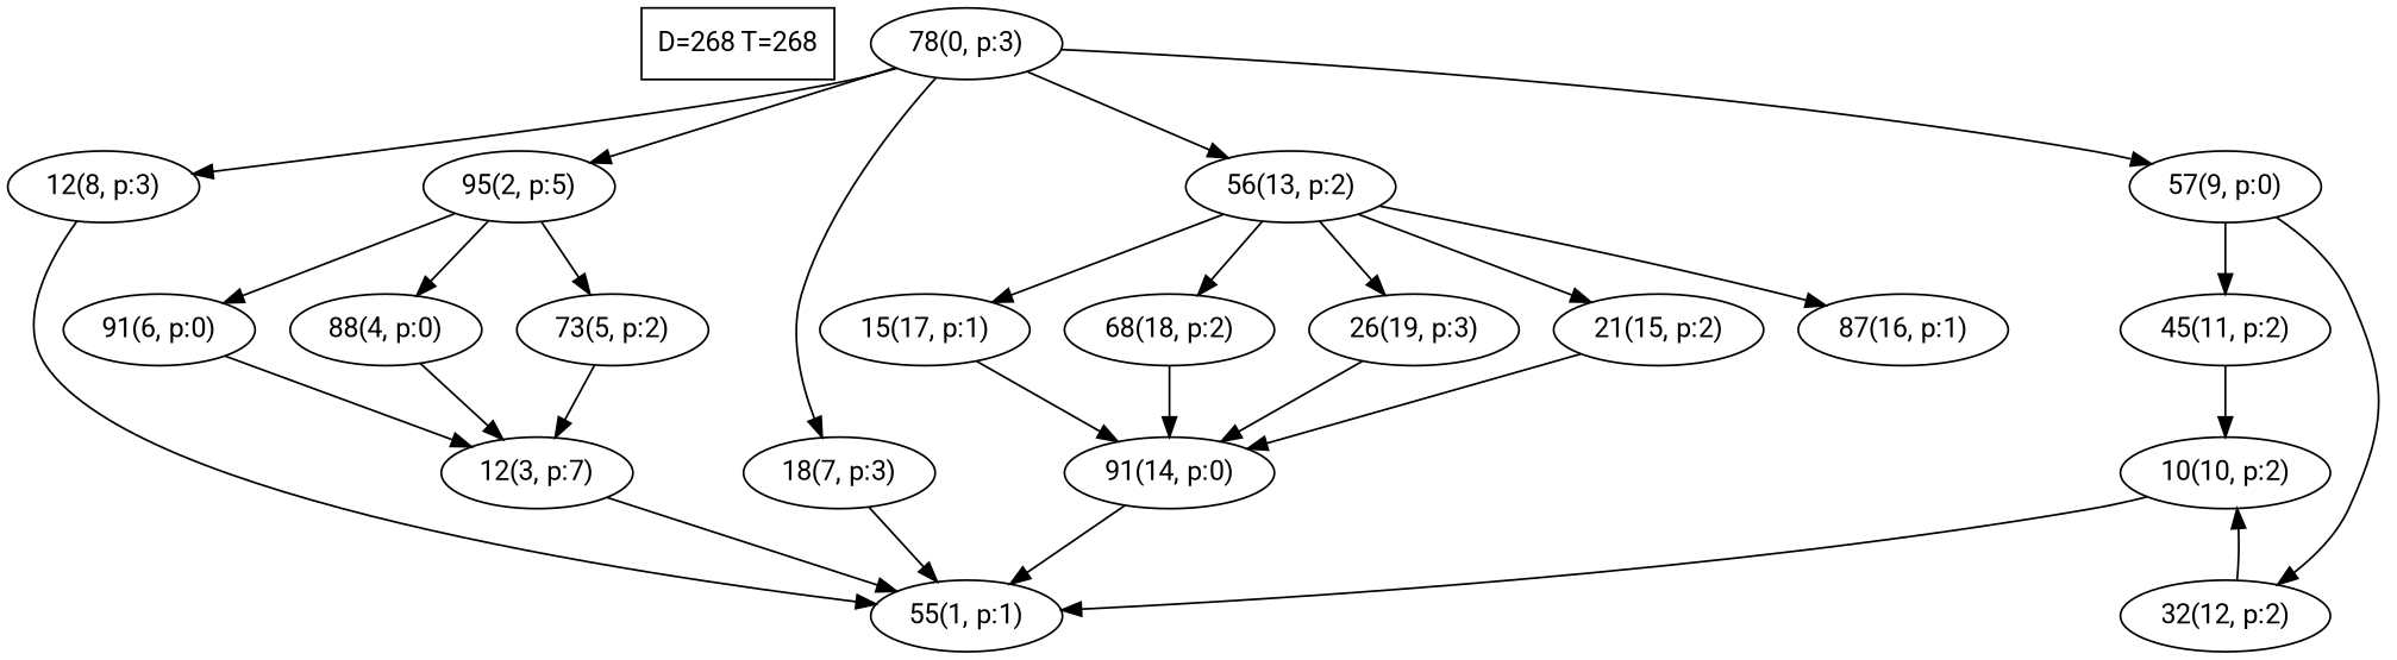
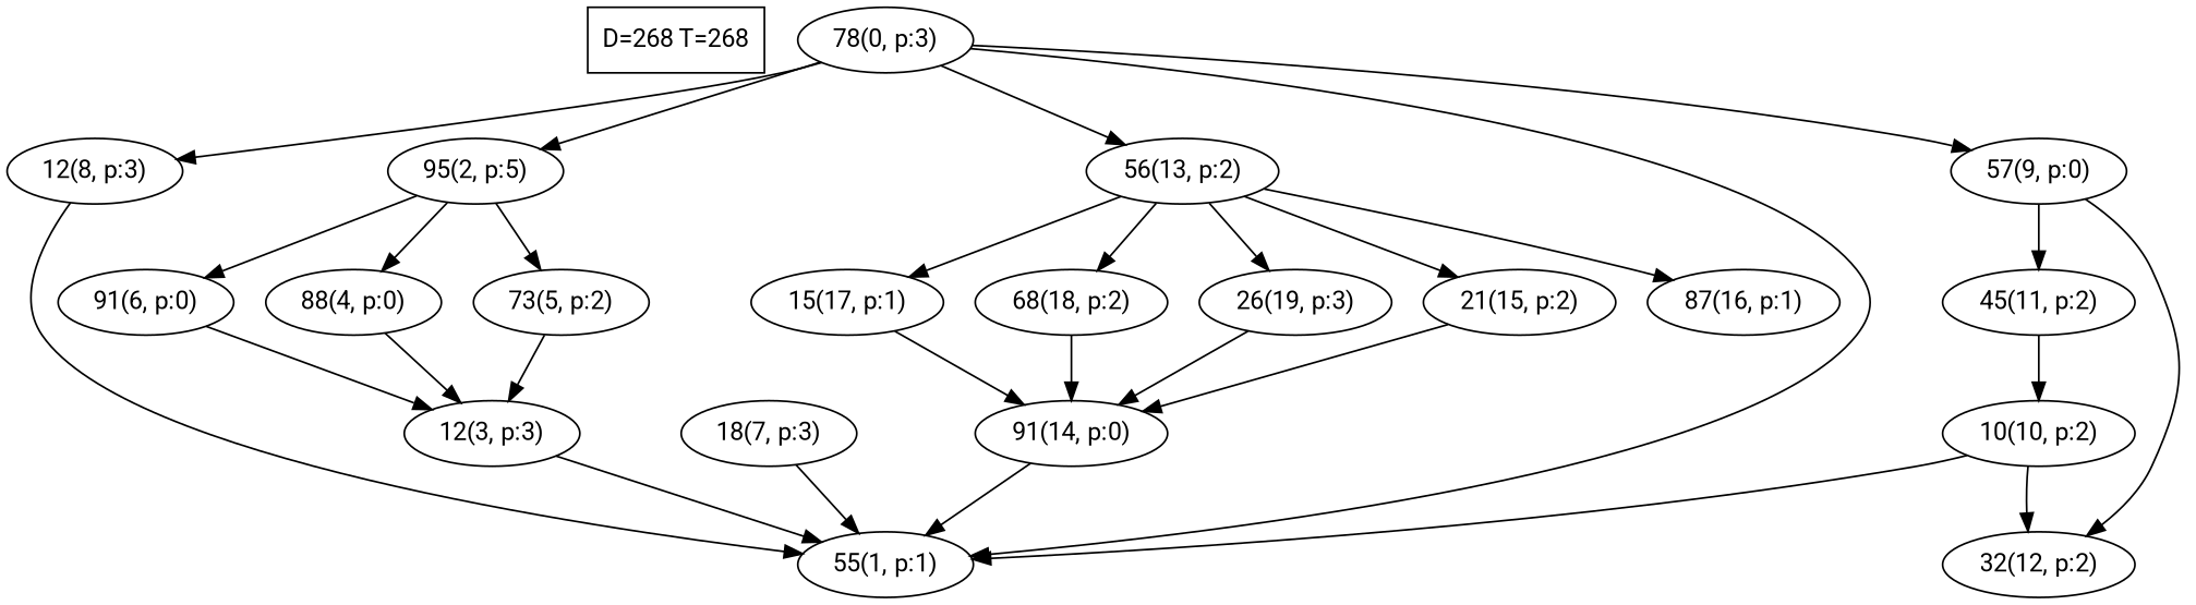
  digraph {
    fontname=Roboto
    node [fontname=Roboto]
    edge [fontname=Roboto]
    n1 [label="D=268 T=268" shape=box]
    n2 [label="78(0, p:3)"]
    n3 [label="95(2, p:5)"]
    n4 [label="18(7, p:3)"]
    n5 [label="12(8, p:3)"]
    n6 [label="57(9, p:0)"]
    n7 [label="56(13, p:2)"]
    n8 [label="88(4, p:0)"]
    n9 [label="73(5, p:2)"]
    n10 [label="91(6, p:0)"]
    n11 [label="55(1, p:1)"]
    n12 [label="45(11, p:2)"]
    n13 [label="32(12, p:2)"]
    n14 [label="21(15, p:2)"]
    n15 [label="87(16, p:1)"]
    n16 [label="15(17, p:1)"]
    n17 [label="68(18, p:2)"]
    n18 [label="26(19, p:3)"]
-   n19 [label="12(3, p:7)"]
+   n19 [label="12(3, p:3)"]
    n20 [label="10(10, p:2)"]
    n21 [label="91(14, p:0)"]
    n2 -> n3
-   n2 -> n4
+   n2 -> n11
    n2 -> n5
    n2 -> n6
    n2 -> n7
    n3 -> n8
    n3 -> n9
    n3 -> n10
    n4 -> n11
    n5 -> n11
    n6 -> n12
    n6 -> n13
    n7 -> n14
    n7 -> n15
    n7 -> n16
    n7 -> n17
    n7 -> n18
    n8 -> n19
    n9 -> n19
    n10 -> n19
    n12 -> n20
-   n13 -> n20
+   n20 -> n13
    n14 -> n21
    n16 -> n21
    n17 -> n21
    n18 -> n21
    n19 -> n11
    n20 -> n11
    n21 -> n11
  }
